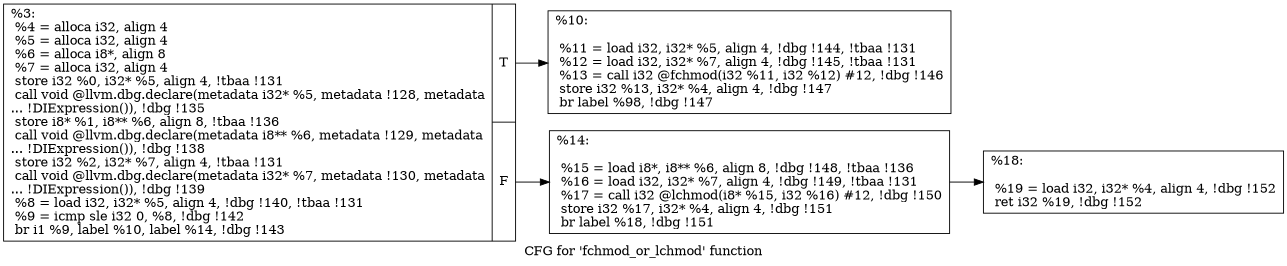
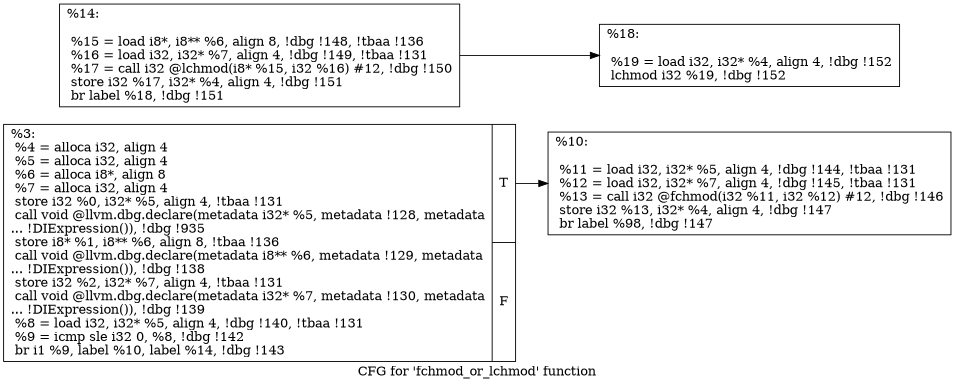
  digraph {
    label="CFG for 'fchmod_or_lchmod' function"
    rankdir=LR
    node [shape=record]
-   n1 [label="{%3:\l  %4 = alloca i32, align 4\l  %5 = alloca i32, align 4\l  %6 = alloca i8*, align 8\l  %7 = alloca i32, align 4\l  store i32 %0, i32* %5, align 4, !tbaa !131\l  call void @llvm.dbg.declare(metadata i32* %5, metadata !128, metadata\l... !DIExpression()), !dbg !135\l  store i8* %1, i8** %6, align 8, !tbaa !136\l  call void @llvm.dbg.declare(metadata i8** %6, metadata !129, metadata\l... !DIExpression()), !dbg !138\l  store i32 %2, i32* %7, align 4, !tbaa !131\l  call void @llvm.dbg.declare(metadata i32* %7, metadata !130, metadata\l... !DIExpression()), !dbg !139\l  %8 = load i32, i32* %5, align 4, !dbg !140, !tbaa !131\l  %9 = icmp sle i32 0, %8, !dbg !142\l  br i1 %9, label %10, label %14, !dbg !143\l|{<s0>T|<s1>F}}"]
+   n1 [label="{%3:\l  %4 = alloca i32, align 4\l  %5 = alloca i32, align 4\l  %6 = alloca i8*, align 8\l  %7 = alloca i32, align 4\l  store i32 %0, i32* %5, align 4, !tbaa !131\l  call void @llvm.dbg.declare(metadata i32* %5, metadata !128, metadata\l... !DIExpression()), !dbg !935\l  store i8* %1, i8** %6, align 8, !tbaa !136\l  call void @llvm.dbg.declare(metadata i8** %6, metadata !129, metadata\l... !DIExpression()), !dbg !138\l  store i32 %2, i32* %7, align 4, !tbaa !131\l  call void @llvm.dbg.declare(metadata i32* %7, metadata !130, metadata\l... !DIExpression()), !dbg !139\l  %8 = load i32, i32* %5, align 4, !dbg !140, !tbaa !131\l  %9 = icmp sle i32 0, %8, !dbg !142\l  br i1 %9, label %10, label %14, !dbg !143\l|{<s0>T|<s1>F}}"]
    n2 [label="{%10:\l\l  %11 = load i32, i32* %5, align 4, !dbg !144, !tbaa !131\l  %12 = load i32, i32* %7, align 4, !dbg !145, !tbaa !131\l  %13 = call i32 @fchmod(i32 %11, i32 %12) #12, !dbg !146\l  store i32 %13, i32* %4, align 4, !dbg !147\l  br label %98, !dbg !147\l}"]
    n3 [label="{%14:\l\l  %15 = load i8*, i8** %6, align 8, !dbg !148, !tbaa !136\l  %16 = load i32, i32* %7, align 4, !dbg !149, !tbaa !131\l  %17 = call i32 @lchmod(i8* %15, i32 %16) #12, !dbg !150\l  store i32 %17, i32* %4, align 4, !dbg !151\l  br label %18, !dbg !151\l}"]
-   n4 [label="{%18:\l\l  %19 = load i32, i32* %4, align 4, !dbg !152\l  ret i32 %19, !dbg !152\l}"]
+   n4 [label="{%18:\l\l  %19 = load i32, i32* %4, align 4, !dbg !152\l  lchmod i32 %19, !dbg !152\l}"]
    n1 -> n2 [tailport=s0]
-   n1 -> n3 [tailport=s1]
    n3 -> n4
  }
